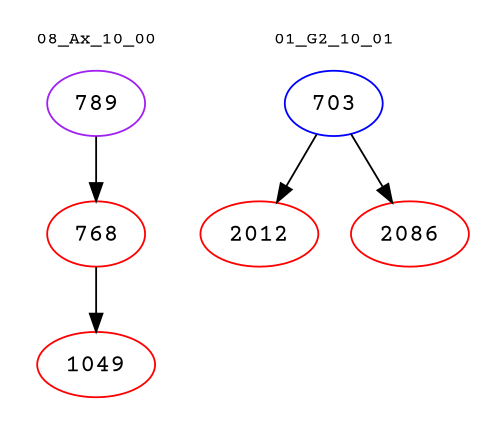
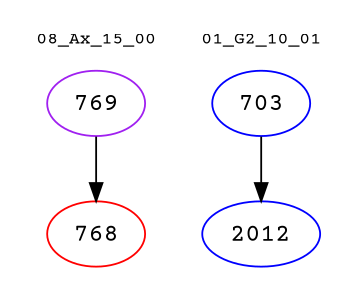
  digraph {
    fontname="Courier Prime"
    node [color=red fontname="Courier Prime"]
    edge [color=black fontname="Courier Prime"]
    n1 [label=768]
-   n2 [color=purple label=789]
-   n3 [label=1049]
+   n2 [color=purple label=769]
    n4 [color=blue label=703]
-   n5 [label=2012]
-   n6 [label=2086]
+   n5 [color=blue label=2012]
    subgraph cluster_1 {
      color=white
      fontsize=10
-     label="08_Ax_10_00"
+     label="08_Ax_15_00"
      n1
      n2
-     n3
    }
    subgraph cluster_2 {
      color=white
      fontsize=10
      label="01_G2_10_01"
      n4
      n5
-     n6
    }
-   n1 -> n3
    n2 -> n1
    n4 -> n5
-   n4 -> n6
  }
